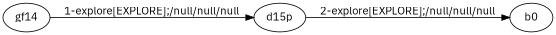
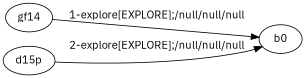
  digraph {
    fontname="IBM Plex Sans"
    rankdir=LR
    node [fontname="IBM Plex Sans"]
    edge [fontname="IBM Plex Sans"]
    gf14
    b0
    d15p
-   gf14 -> d15p [label="1-explore[EXPLORE];/null/null/null"]
+   gf14 -> b0 [label="1-explore[EXPLORE];/null/null/null"]
    d15p -> b0 [label="2-explore[EXPLORE];/null/null/null"]
  }
